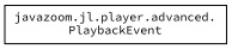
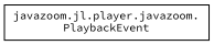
  digraph {
    rankdir=TB
    fontname="Source Code Pro"
-   n1 [color=black fillcolor=white fontname="Source Code Pro" fontsize=10 height=0.2 label="javazoom.jl.player.advanced.\lPlaybackEvent" shape=record style=filled width=0.4]
+   n1 [color=black fillcolor=white fontname="Source Code Pro" fontsize=10 height=0.2 label="javazoom.jl.player.javazoom.\lPlaybackEvent" shape=record style=filled width=0.4]
  }
